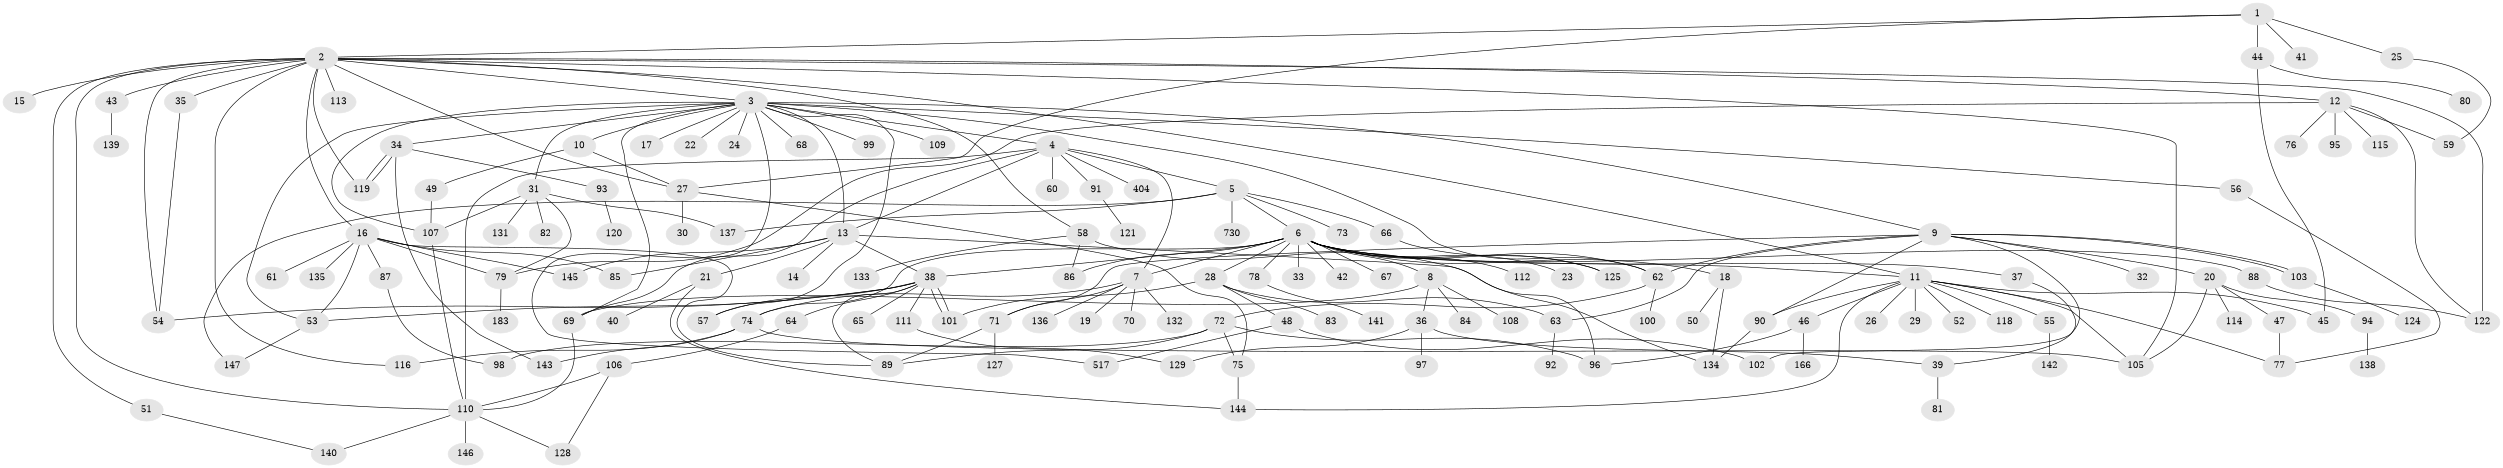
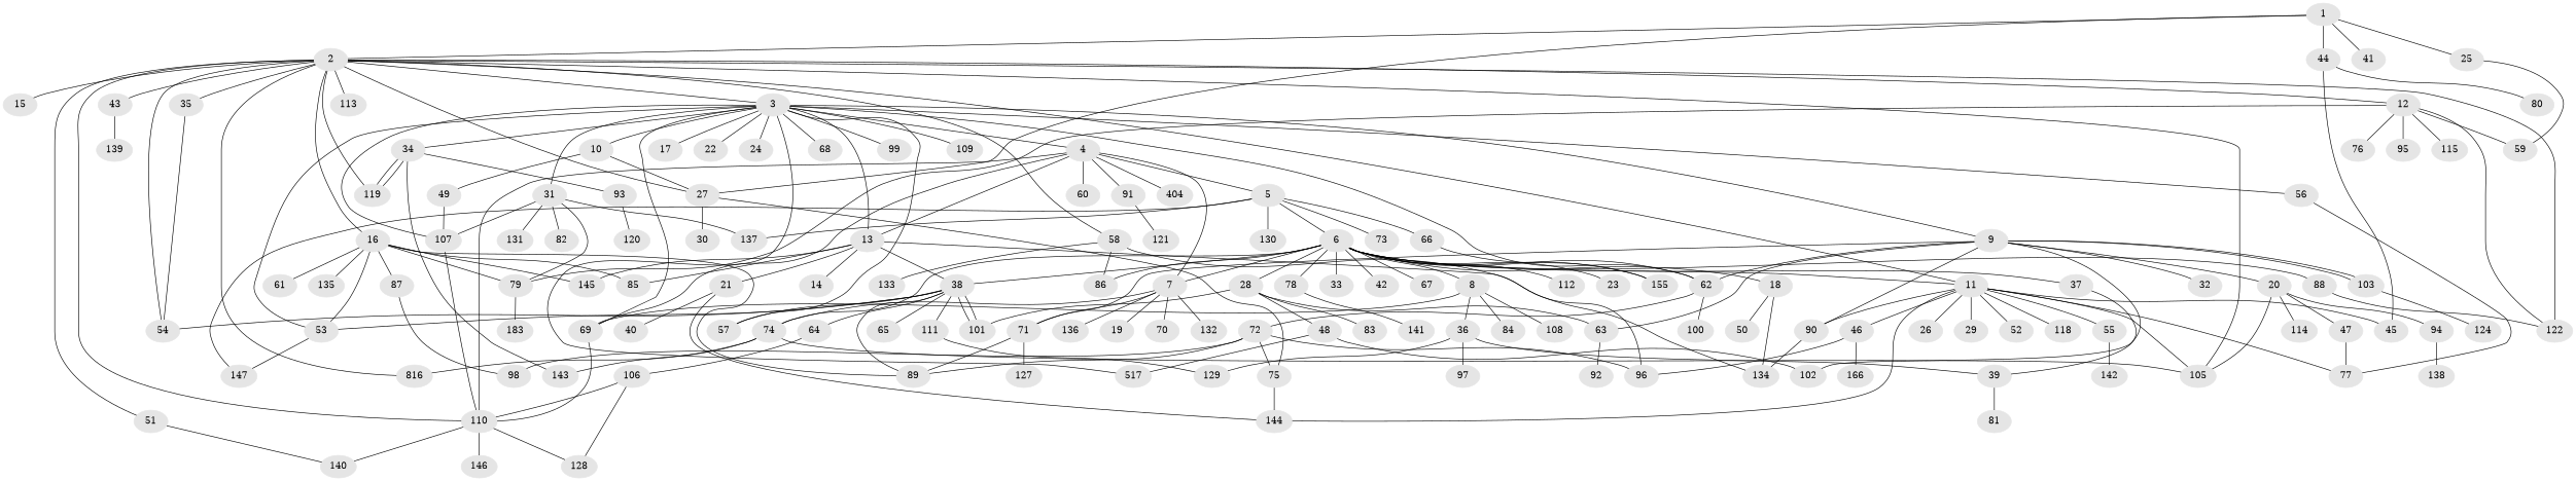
  graph {
    node [color=gray90 style=filled]
    1
    2
    25
    27
    41
    44
    3
    11
    12
    15
    16
    35
    43
    51
    54
    58
    105
    110
    113
-   116
+   116 [label=816]
    119
    122
    59
    30
    75
    45
    80
    4
    9
    10
    13
    17
    22
    24
    31
    34
    53
    56
    57
    62
    68
    69
    99
    107
    109
    n46 [label=517]
    26
    29
    46
    52
    55
    77
    90
    118
    144
    76
    79
    95
    115
    85
    145
    61
    87
    89
    135
    139
    140
    86
    96
    133
    128
    146
    5
    7
    60
    91
    n77 [label=404]
    71
    20
    32
    63
    102
    103
    49
    38
    14
    21
    134
    137
    82
    131
    93
    143
    147
    72
    100
    6
    66
    73
-   130 [label=730]
+   130
    74
    19
    70
    132
    136
    121
    8
    18
    23
    28
    33
    37
    42
    67
    78
    88
    112
-   125
+   125 [label=155]
    36
    84
    108
    50
    48
    83
    101
    39
    64
    65
    111
    141
    127
    97
    129
    47
    94
    114
    92
    124
    n139 [label=166]
    142
    n141 [label=183]
    40
    98
    138
    120
    81
    106
    1 -- 2
    1 -- 25
    1 -- 27
    1 -- 41
    1 -- 44
    2 -- 27
    2 -- 3
    2 -- 11
    2 -- 12
    2 -- 15
    2 -- 16
    2 -- 35
    2 -- 43
    2 -- 51
    2 -- 54
    2 -- 58
    2 -- 105
    2 -- 110
    2 -- 113
    2 -- 116
    2 -- 119
    2 -- 122
    25 -- 59
    27 -- 30
    27 -- 75
    44 -- 45
    44 -- 80
    3 -- 4
    3 -- 9
    3 -- 10
    3 -- 13
    3 -- 17
    3 -- 22
    3 -- 24
    3 -- 31
    3 -- 34
    3 -- 53
    3 -- 56
    3 -- 57
    3 -- 62
    3 -- 68
    3 -- 69
    3 -- 99
    3 -- 107
    3 -- 109
    3 -- n46
    11 -- 105
    11 -- 45
    11 -- 26
    11 -- 29
    11 -- 46
    11 -- 52
    11 -- 55
    11 -- 77
    11 -- 90
    11 -- 118
    11 -- 144
    12 -- 122
    12 -- 59
    12 -- 76
    12 -- 79
    12 -- 95
    12 -- 115
    16 -- 53
    16 -- 79
    16 -- 85
    16 -- 145
    16 -- 61
    16 -- 87
    16 -- 89
    16 -- 135
    35 -- 54
    43 -- 139
    51 -- 140
    58 -- 86
    58 -- 96
    58 -- 133
    110 -- 140
    110 -- 128
    110 -- 146
    75 -- 144
    4 -- 110
    4 -- 13
    4 -- 69
    4 -- 5
    4 -- 7
    4 -- 60
    4 -- 91
    4 -- n77
    9 -- 62
    9 -- 90
    9 -- 71
    9 -- 20
    9 -- 32
    9 -- 63
    9 -- 102
    9 -- 103
    9 -- 103
    10 -- 27
    10 -- 49
    13 -- 85
    13 -- 145
    13 -- 38
    13 -- 14
    13 -- 21
    13 -- 134
    31 -- 107
    31 -- 79
    31 -- 137
    31 -- 82
    31 -- 131
    34 -- 119
    34 -- 119
    34 -- 93
    34 -- 143
    53 -- 147
    56 -- 77
    62 -- 72
    62 -- 100
    69 -- 110
    107 -- 110
    46 -- 96
    46 -- n139
    55 -- 142
    90 -- 134
    79 -- n141
    87 -- 98
    5 -- 137
    5 -- 147
    5 -- 6
    5 -- 66
    5 -- 73
    5 -- 130
    7 -- 71
    7 -- 74
    7 -- 19
    7 -- 70
    7 -- 132
    7 -- 136
    91 -- 121
    71 -- 89
    71 -- 127
    20 -- 105
    20 -- 47
    20 -- 94
    20 -- 114
    63 -- 92
    103 -- 124
    49 -- 107
    38 -- 54
    38 -- 53
    38 -- 57
    38 -- 89
    38 -- 101
    38 -- 101
    38 -- 64
    38 -- 65
    38 -- 111
    21 -- 144
    21 -- 40
    93 -- 120
    72 -- 75
    72 -- 89
    72 -- 96
    72 -- 98
    6 -- 11
    6 -- 62
    6 -- 86
    6 -- 7
    6 -- 38
    6 -- 74
    6 -- 8
    6 -- 18
    6 -- 23
    6 -- 28
    6 -- 33
    6 -- 37
    6 -- 42
    6 -- 67
    6 -- 78
    6 -- 88
    6 -- 112
    6 -- 125
    66 -- 125
    74 -- 105
    74 -- 116
    74 -- 143
    8 -- 69
    8 -- 36
    8 -- 84
    8 -- 108
    18 -- 134
    18 -- 50
    28 -- 63
    28 -- 48
    28 -- 83
    28 -- 101
    37 -- 39
    78 -- 141
    88 -- 122
    36 -- 39
    36 -- 97
    36 -- 129
    48 -- n46
    48 -- 102
    39 -- 81
    64 -- 106
    111 -- 129
    47 -- 77
    94 -- 138
    106 -- 110
    106 -- 128
  }
